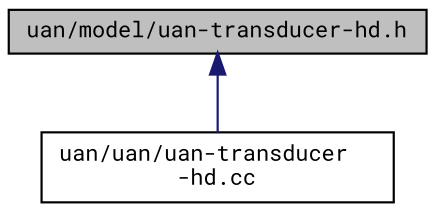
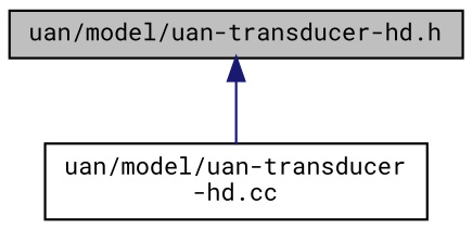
  digraph {
    fontname="Roboto Mono"
    node [color=black fontname="Roboto Mono" fontsize=10 shape=record style=filled]
    n1 [fillcolor=grey75 fontcolor=black height=0.2 label="uan/model/uan-transducer-hd.h" width=0.4]
-   n2 [fillcolor=white height=0.2 label="uan/uan/uan-transducer\l-hd.cc" width=0.4]
+   n2 [fillcolor=white height=0.2 label="uan/model/uan-transducer\l-hd.cc" width=0.4]
    n1 -> n2 [color=midnightblue dir=back fontname="Roboto Mono" fontsize=10 labelfontname=Helvetica labelfontsize=10 style=solid]
  }
